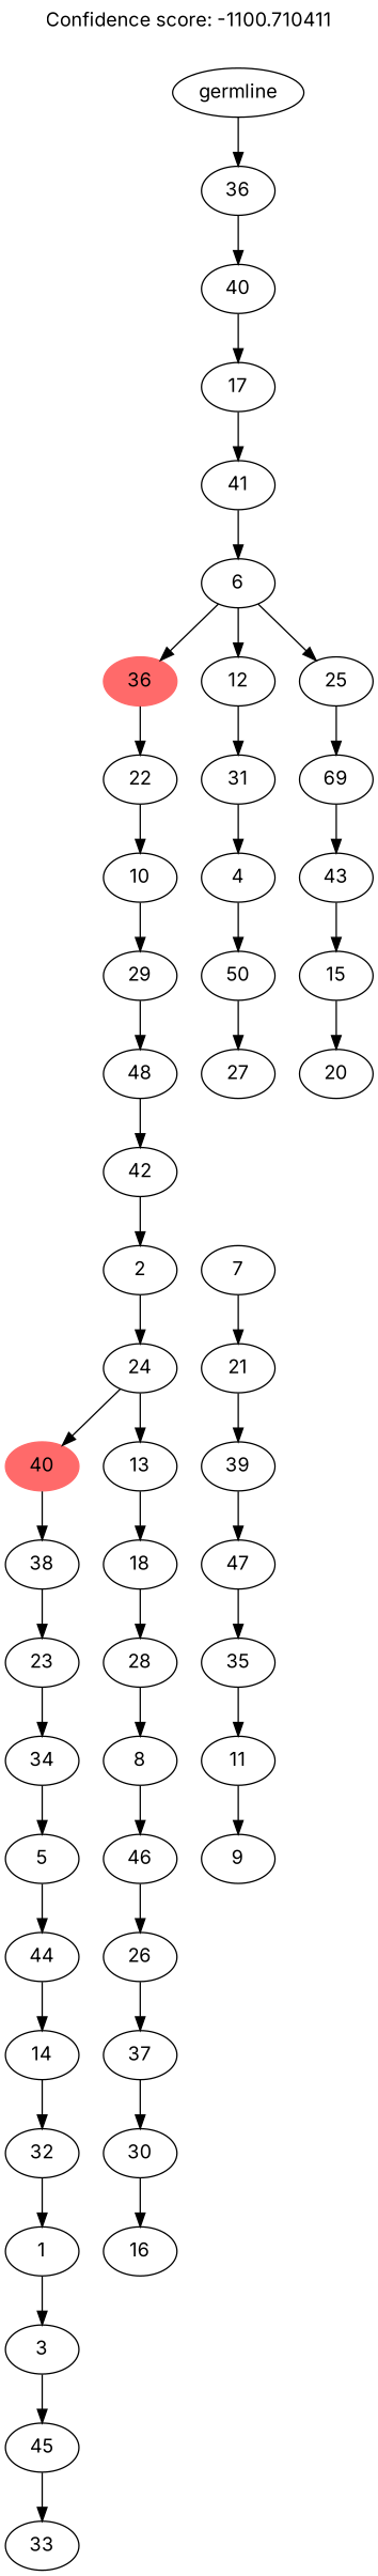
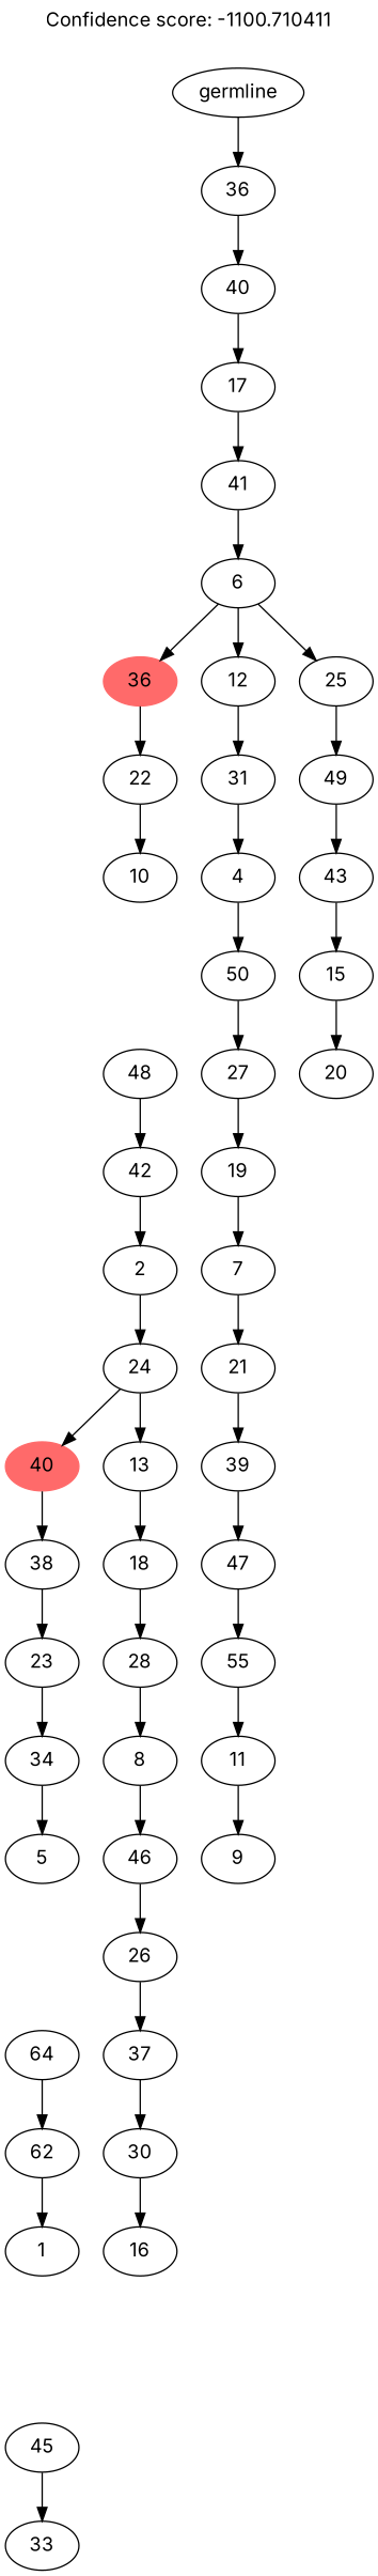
  digraph {
    fontname=Inter
    label="Confidence score: -1100.710411"
    labelloc=t
    node [fontname=Inter]
    edge [fontname=Inter]
    n1 [label=45]
    n2 [label=33]
-   n3 [label=3]
    n4 [label=1]
-   n5 [label=32]
-   n6 [label=14]
-   n7 [label=44]
+   n5 [label=62]
+   n6 [label=64]
    n8 [label=5]
    n9 [label=34]
    n10 [label=23]
    n11 [label=38]
    n12 [color=indianred1 label=40 style=filled]
    n13 [label=46]
    n14 [label=26]
    n15 [label=37]
    n16 [label=8]
    n17 [label=28]
    n18 [label=18]
    n19 [label=13]
    n20 [label=24]
    n21 [label=2]
    n22 [label=42]
    n23 [label=48]
-   n24 [label=29]
    n25 [label=10]
    n26 [label=22]
    n27 [color=indianred1 label=36 style=filled]
    n28 [label=30]
    n29 [label=16]
    n30 [label=9]
    n31 [label=11]
-   n32 [label=35]
+   n32 [label=55]
    n33 [label=47]
    n34 [label=39]
    n35 [label=21]
    n36 [label=7]
+   n37 [label=19]
    n38 [label=27]
    n39 [label=50]
    n40 [label=4]
    n41 [label=31]
    n42 [label=12]
    n43 [label=15]
    n44 [label=20]
    n45 [label=43]
-   n46 [label=69]
+   n46 [label=49]
    n47 [label=25]
    n48 [label=6]
    n49 [label=41]
    n50 [label=17]
    n51 [label=40]
    n52 [label=36]
    n53 [label=germline]
    n1 -> n2
-   n3 -> n1
-   n4 -> n3
    n5 -> n4
    n6 -> n5
-   n7 -> n6
-   n8 -> n7
    n9 -> n8
    n10 -> n9
    n11 -> n10
    n12 -> n11
    n13 -> n14
    n14 -> n15
    n15 -> n28
    n16 -> n13
    n17 -> n16
    n18 -> n17
    n19 -> n18
    n20 -> n12
    n20 -> n19
    n21 -> n20
    n22 -> n21
    n23 -> n22
-   n24 -> n23
-   n25 -> n24
    n26 -> n25
    n27 -> n26
    n28 -> n29
    n31 -> n30
    n32 -> n31
    n33 -> n32
    n34 -> n33
    n35 -> n34
    n36 -> n35
+   n37 -> n36
+   n38 -> n37
    n39 -> n38
    n40 -> n39
    n41 -> n40
    n42 -> n41
    n43 -> n44
    n45 -> n43
    n46 -> n45
    n47 -> n46
    n48 -> n27
    n48 -> n42
    n48 -> n47
    n49 -> n48
    n50 -> n49
    n51 -> n50
    n52 -> n51
    n53 -> n52
  }
